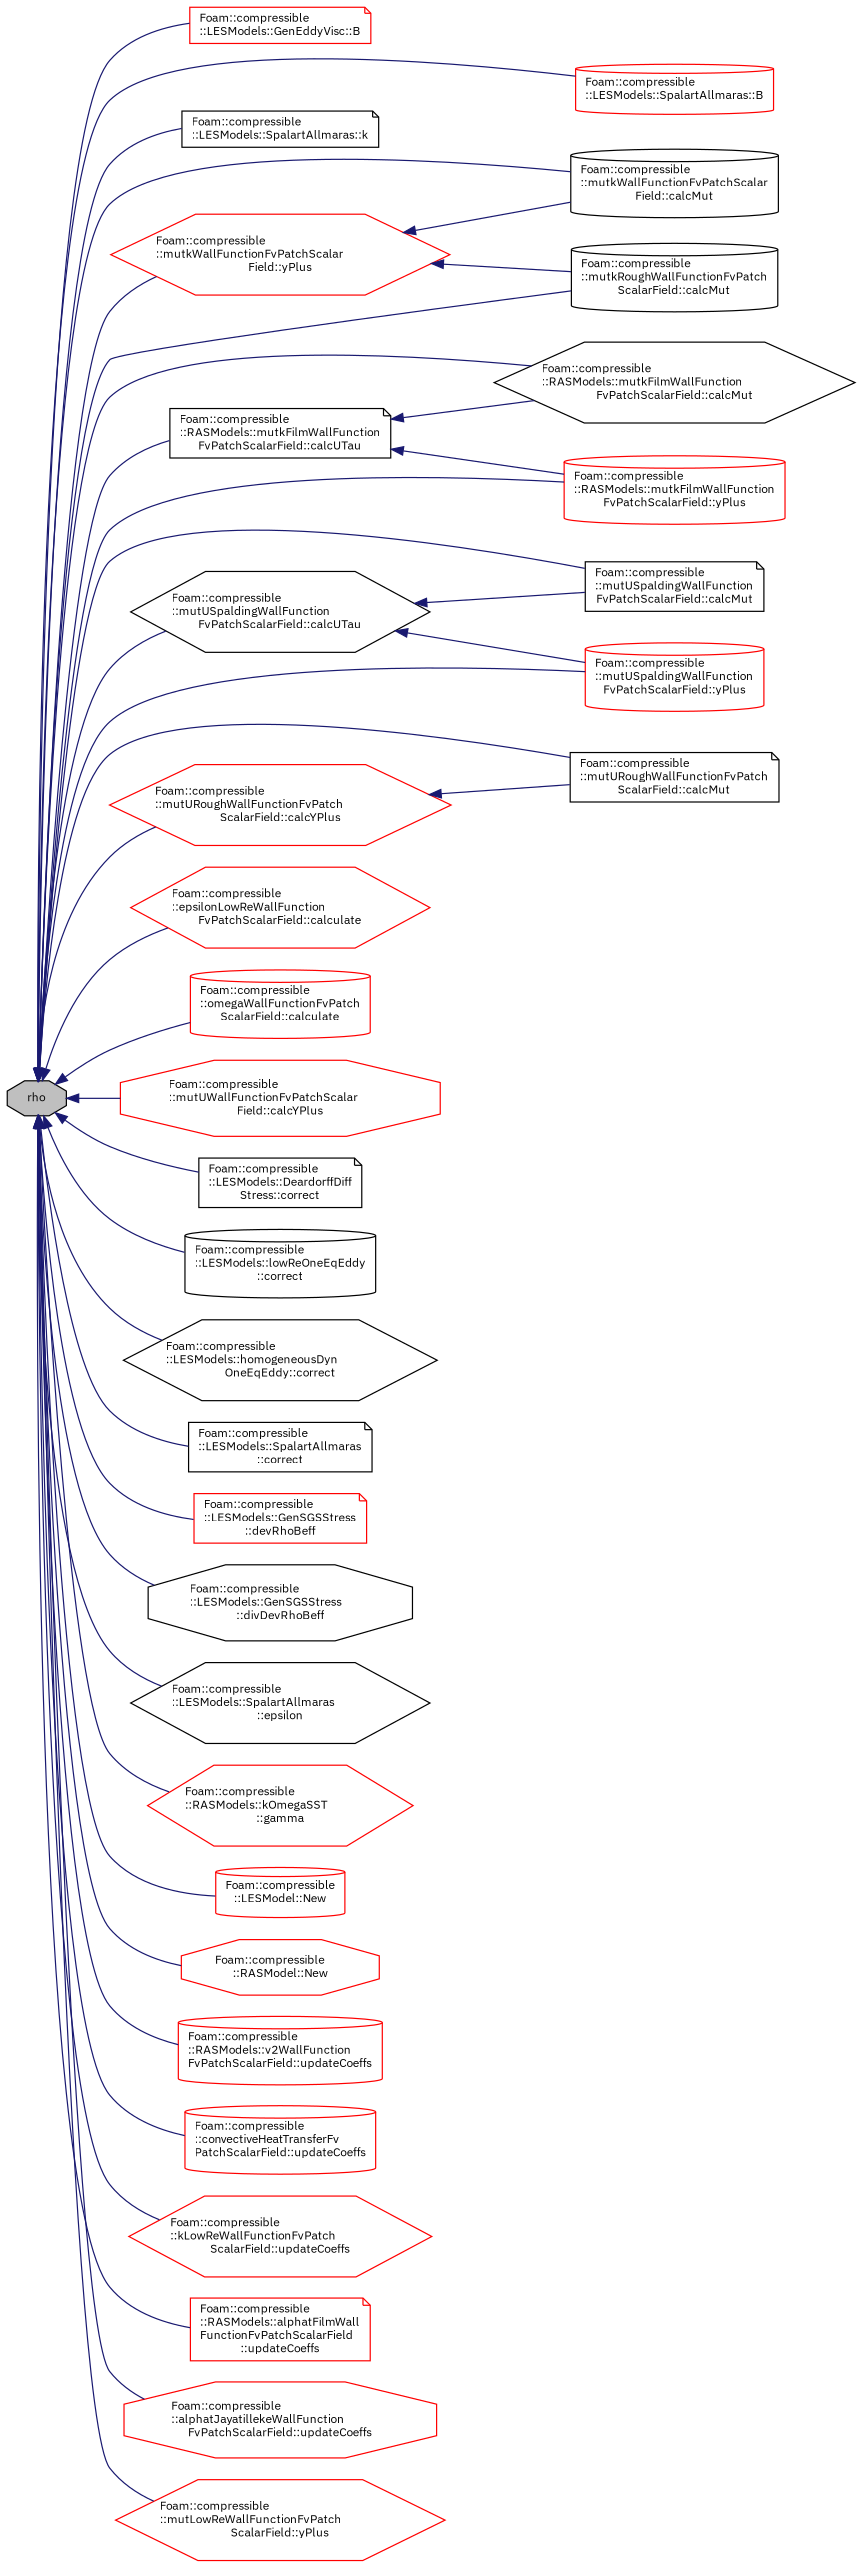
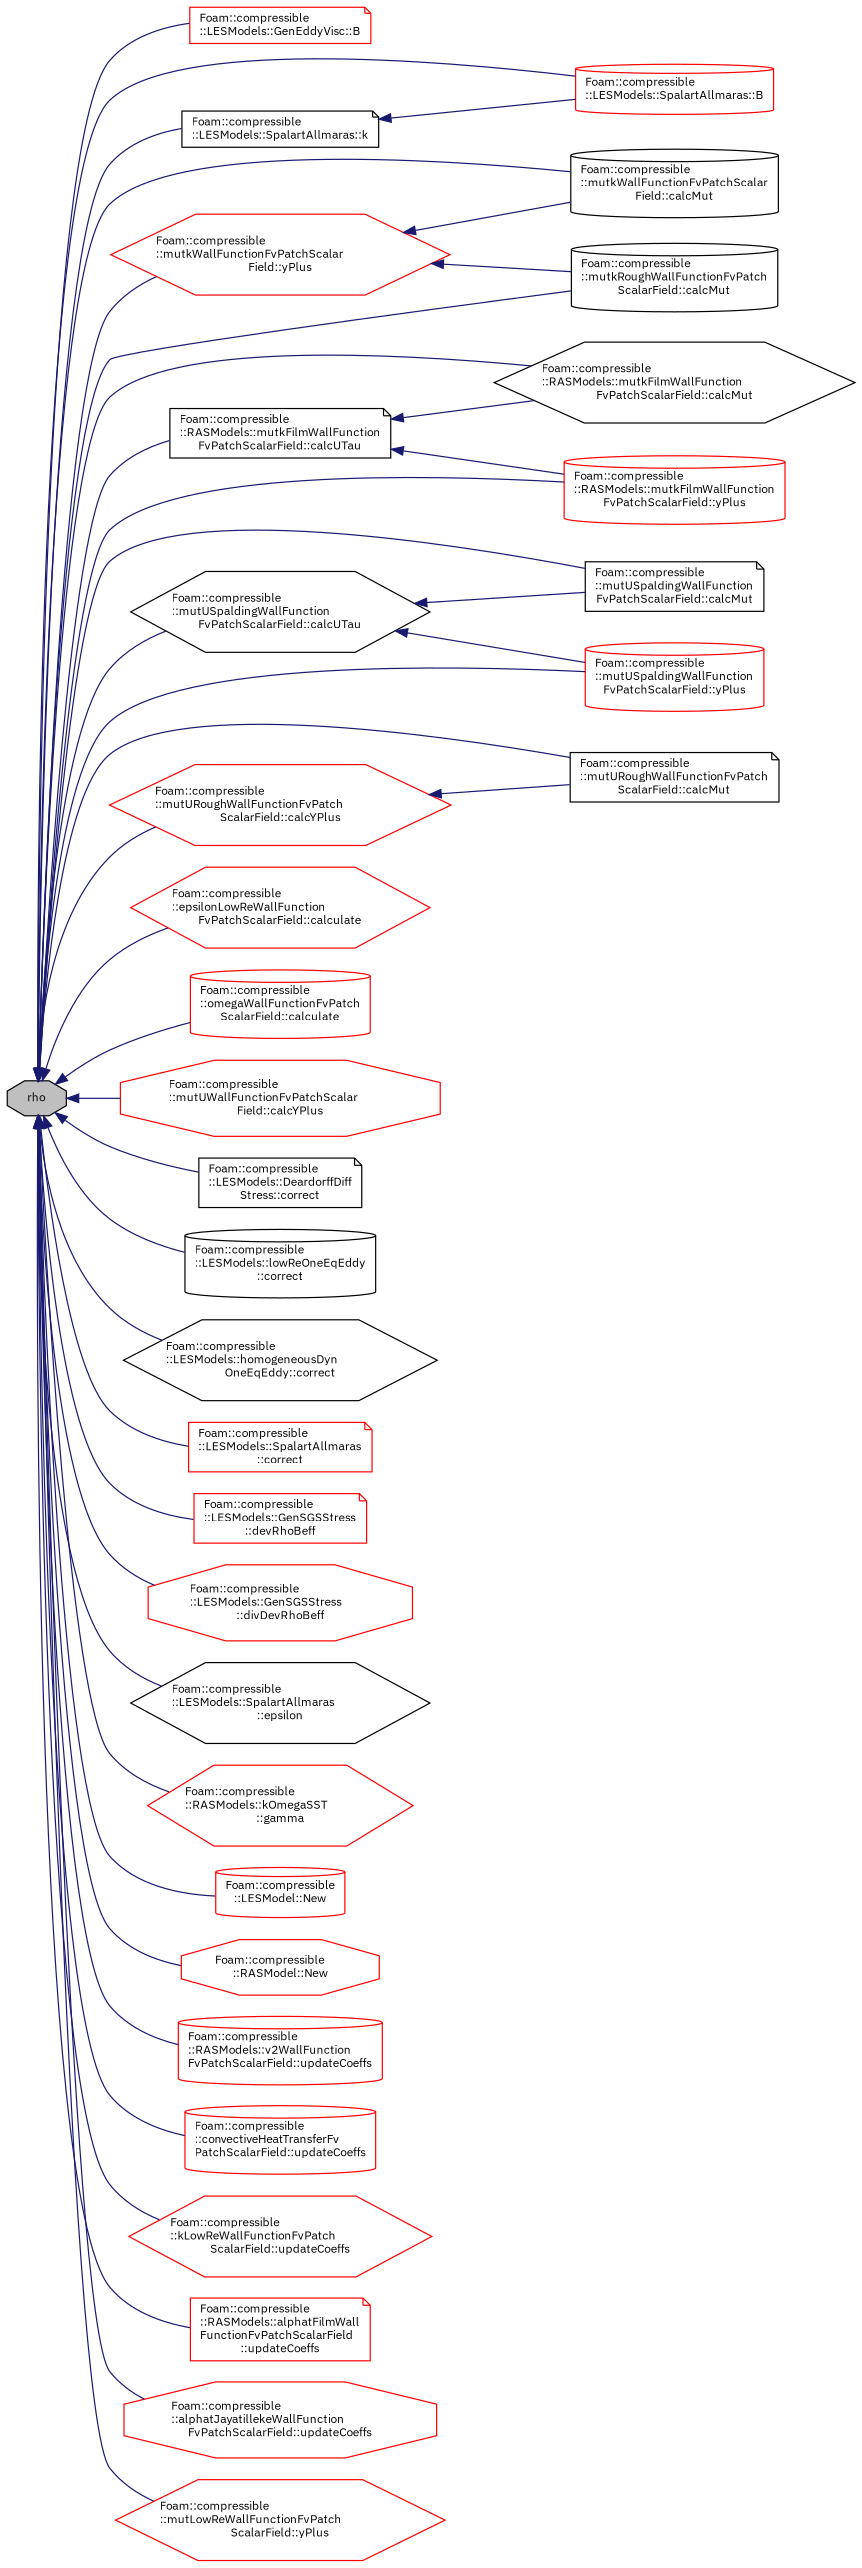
  digraph {
    fontname="IBM Plex Sans"
    rankdir=LR
    node [color=red fontname="IBM Plex Sans" fontsize=10 shape=cylinder]
    edge [color=midnightblue dir=back fontname="IBM Plex Sans" fontsize=10 labelfontname=FreeSans labelfontsize=10 style=solid]
    n1 [color=black fillcolor=grey75 fontcolor=black height=0.2 label=rho shape=octagon style=filled width=0.4]
    n2 [height=0.2 label="Foam::compressible\l::LESModels::GenEddyVisc::B" shape=note width=0.4]
    n3 [height=0.2 label="Foam::compressible\l::LESModels::SpalartAllmaras::B" width=0.4]
    n4 [color=black height=0.2 label="Foam::compressible\l::mutkWallFunctionFvPatchScalar\lField::calcMut" width=0.4]
    n5 [color=black height=0.2 label="Foam::compressible\l::RASModels::mutkFilmWallFunction\lFvPatchScalarField::calcMut" shape=hexagon width=0.4]
    n6 [color=black height=0.2 label="Foam::compressible\l::mutUSpaldingWallFunction\lFvPatchScalarField::calcMut" shape=note width=0.4]
    n7 [color=black height=0.2 label="Foam::compressible\l::mutkRoughWallFunctionFvPatch\lScalarField::calcMut" width=0.4]
    n8 [color=black height=0.2 label="Foam::compressible\l::mutURoughWallFunctionFvPatch\lScalarField::calcMut" shape=note width=0.4]
    n9 [height=0.2 label="Foam::compressible\l::epsilonLowReWallFunction\lFvPatchScalarField::calculate" shape=hexagon width=0.4]
    n10 [height=0.2 label="Foam::compressible\l::omegaWallFunctionFvPatch\lScalarField::calculate" width=0.4]
    n11 [color=black height=0.2 label="Foam::compressible\l::RASModels::mutkFilmWallFunction\lFvPatchScalarField::calcUTau" shape=note width=0.4]
    n12 [height=0.2 label="Foam::compressible\l::RASModels::mutkFilmWallFunction\lFvPatchScalarField::yPlus" width=0.4]
    n13 [color=black height=0.2 label="Foam::compressible\l::mutUSpaldingWallFunction\lFvPatchScalarField::calcUTau" shape=hexagon width=0.4]
    n14 [height=0.2 label="Foam::compressible\l::mutUSpaldingWallFunction\lFvPatchScalarField::yPlus" width=0.4]
    n15 [height=0.2 label="Foam::compressible\l::mutUWallFunctionFvPatchScalar\lField::calcYPlus" shape=octagon width=0.4]
    n16 [height=0.2 label="Foam::compressible\l::mutURoughWallFunctionFvPatch\lScalarField::calcYPlus" shape=hexagon width=0.4]
    n17 [color=black height=0.2 label="Foam::compressible\l::LESModels::DeardorffDiff\lStress::correct" shape=note width=0.4]
    n18 [color=black height=0.2 label="Foam::compressible\l::LESModels::lowReOneEqEddy\l::correct" width=0.4]
    n19 [color=black height=0.2 label="Foam::compressible\l::LESModels::homogeneousDyn\lOneEqEddy::correct" shape=hexagon width=0.4]
-   n20 [color=black height=0.2 label="Foam::compressible\l::LESModels::SpalartAllmaras\l::correct" shape=note width=0.4]
+   n20 [height=0.2 label="Foam::compressible\l::LESModels::SpalartAllmaras\l::correct" shape=note width=0.4]
    n21 [height=0.2 label="Foam::compressible\l::LESModels::GenSGSStress\l::devRhoBeff" shape=note width=0.4]
-   n22 [color=black height=0.2 label="Foam::compressible\l::LESModels::GenSGSStress\l::divDevRhoBeff" shape=octagon width=0.4]
+   n22 [height=0.2 label="Foam::compressible\l::LESModels::GenSGSStress\l::divDevRhoBeff" shape=octagon width=0.4]
    n23 [color=black height=0.2 label="Foam::compressible\l::LESModels::SpalartAllmaras\l::epsilon" shape=hexagon width=0.4]
    n24 [color=black height=0.2 label="Foam::compressible\l::LESModels::SpalartAllmaras::k" shape=note width=0.4]
    n25 [height=0.2 label="Foam::compressible\l::RASModels::kOmegaSST\l::gamma" shape=hexagon width=0.4]
    n26 [height=0.2 label="Foam::compressible\l::LESModel::New" width=0.4]
    n27 [height=0.2 label="Foam::compressible\l::RASModel::New" shape=octagon width=0.4]
    n28 [height=0.2 label="Foam::compressible\l::RASModels::v2WallFunction\lFvPatchScalarField::updateCoeffs" width=0.4]
    n29 [height=0.2 label="Foam::compressible\l::convectiveHeatTransferFv\lPatchScalarField::updateCoeffs" width=0.4]
    n30 [height=0.2 label="Foam::compressible\l::kLowReWallFunctionFvPatch\lScalarField::updateCoeffs" shape=hexagon width=0.4]
    n31 [height=0.2 label="Foam::compressible\l::RASModels::alphatFilmWall\lFunctionFvPatchScalarField\l::updateCoeffs" shape=note width=0.4]
    n32 [height=0.2 label="Foam::compressible\l::alphatJayatillekeWallFunction\lFvPatchScalarField::updateCoeffs" shape=octagon width=0.4]
    n33 [height=0.2 label="Foam::compressible\l::mutkWallFunctionFvPatchScalar\lField::yPlus" shape=hexagon width=0.4]
    n34 [height=0.2 label="Foam::compressible\l::mutLowReWallFunctionFvPatch\lScalarField::yPlus" shape=hexagon width=0.4]
    n1 -> n2
    n1 -> n3
    n1 -> n4
    n1 -> n5
    n1 -> n6
    n1 -> n7
    n1 -> n8
    n1 -> n9
    n1 -> n10
    n1 -> n11
    n1 -> n12
    n1 -> n13
    n1 -> n14
    n1 -> n15
    n1 -> n16
    n1 -> n17
    n1 -> n18
    n1 -> n19
    n1 -> n20
    n1 -> n21
    n1 -> n22
    n1 -> n23
    n1 -> n24
    n1 -> n25
    n1 -> n26
    n1 -> n27
    n1 -> n28
    n1 -> n29
    n1 -> n30
    n1 -> n31
    n1 -> n32
    n1 -> n33
    n1 -> n34
    n11 -> n5
    n11 -> n12
    n13 -> n6
    n13 -> n14
    n16 -> n8
+   n24 -> n3
    n33 -> n4
    n33 -> n7
  }
